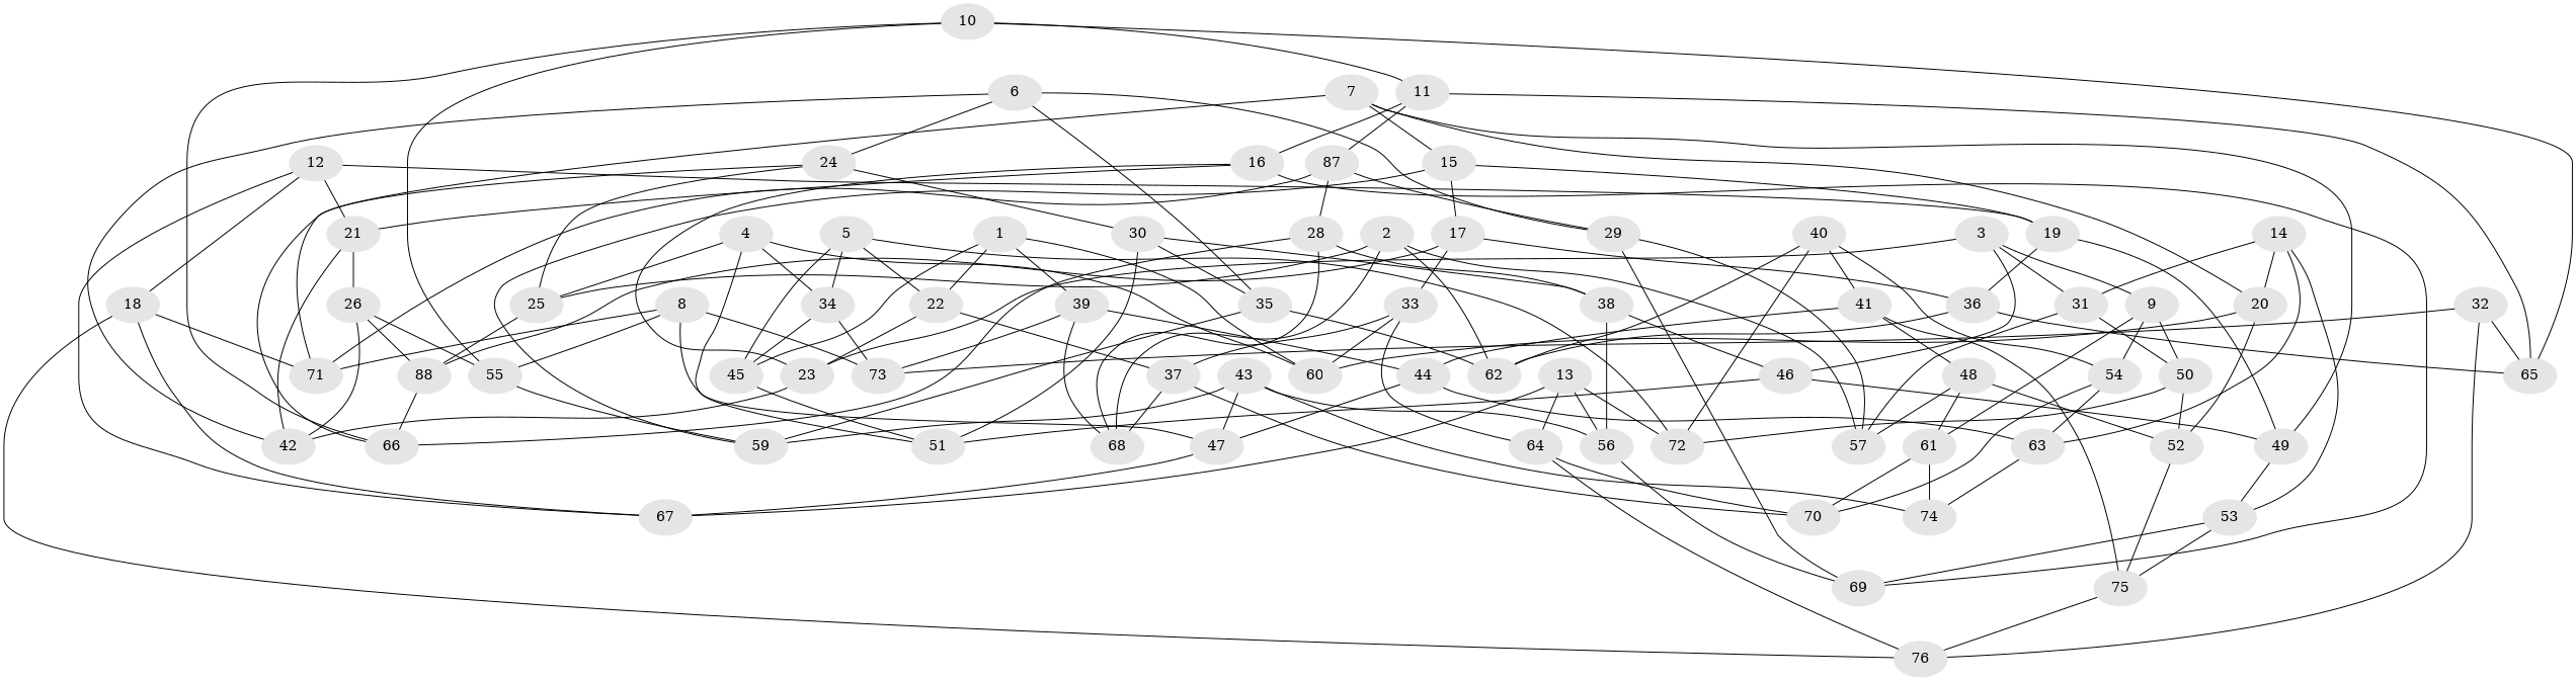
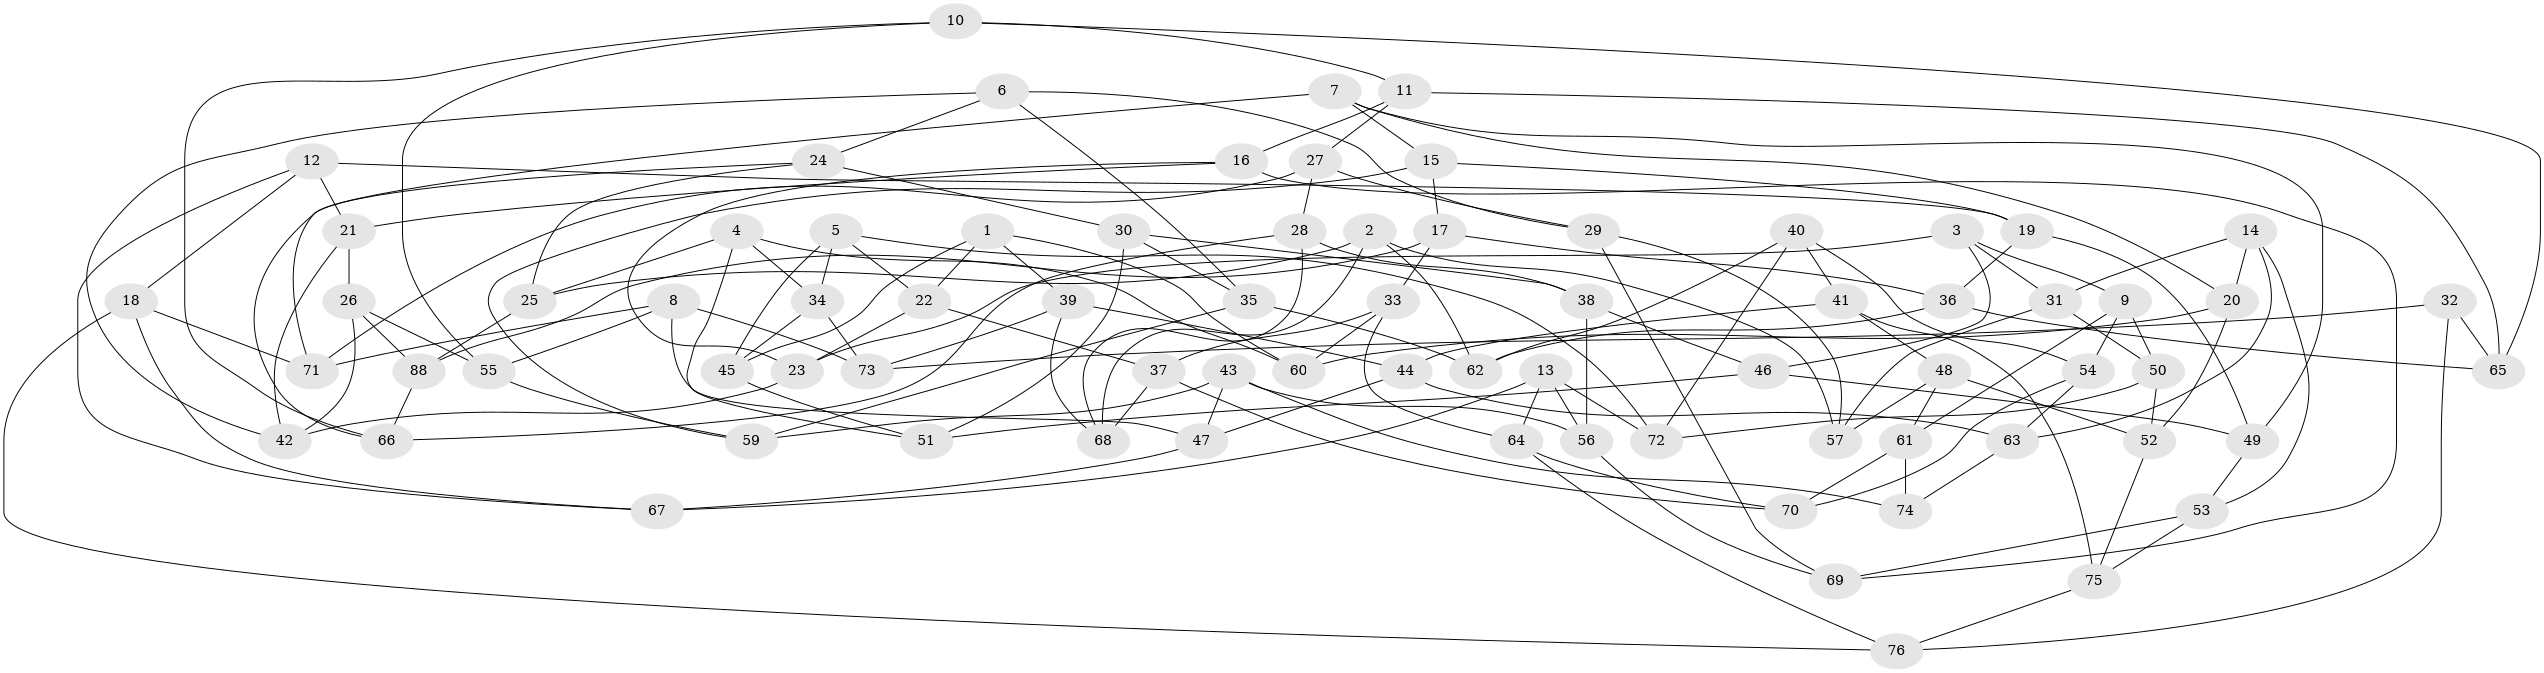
  graph {
    node [color=gray90 style=filled]
    1
    22
    39
    45
    60
    23
    37
    68
    73
    44
    51
    2
    25
    57
    62
    n16 [label=88]
    3
    9
    31
    46
    50
    54
    61
    42
    49
    4
    34
    5
    72
    6
    24
    29
    35
    66
    30
    69
    59
    7
    15
    20
    71
    19
    17
    52
    53
    8
    47
    55
    67
    63
    70
    74
    10
    11
    65
    16
-   27 [label=87]
+   27
    21
    28
    12
    18
    76
    36
    26
    13
    56
    64
    14
    75
    33
    38
    32
    40
    41
    48
    43
    1 -- 22
    1 -- 39
    1 -- 45
    1 -- 60
    22 -- 23
    22 -- 37
    39 -- 68
    39 -- 73
    39 -- 44
    45 -- 51
    23 -- 42
    37 -- 68
    37 -- 70
    44 -- 47
    44 -- 63
    2 -- 68
    2 -- 25
    2 -- 57
    2 -- 62
    25 -- n16
    n16 -- 66
    3 -- 23
    3 -- 9
    3 -- 31
    3 -- 46
    9 -- 50
    9 -- 54
    9 -- 61
    31 -- 57
    31 -- 50
    46 -- 51
    46 -- 49
    50 -- 72
    50 -- 52
    54 -- 63
    54 -- 70
    61 -- 70
    61 -- 74
    49 -- 53
    4 -- 60
    4 -- 51
    4 -- 25
    4 -- 34
    34 -- 45
    34 -- 73
    5 -- 22
    5 -- 45
    5 -- 34
    5 -- 72
    6 -- 42
    6 -- 24
    6 -- 29
    6 -- 35
    24 -- 25
    24 -- 66
    24 -- 30
    29 -- 57
    29 -- 69
    35 -- 62
    35 -- 59
    30 -- 51
    30 -- 35
    30 -- 38
    7 -- 49
    7 -- 15
    7 -- 20
    7 -- 71
    15 -- 59
    15 -- 19
    15 -- 17
    20 -- 60
    20 -- 52
    19 -- 49
    19 -- 36
    17 -- n16
    17 -- 36
    17 -- 33
    52 -- 75
    53 -- 69
    53 -- 75
    8 -- 73
    8 -- 71
    8 -- 47
    8 -- 55
    47 -- 67
    55 -- 59
    63 -- 74
    10 -- 66
    10 -- 55
    10 -- 11
    10 -- 65
    11 -- 65
    11 -- 16
    11 -- 27
    16 -- 23
    16 -- 69
    16 -- 21
    27 -- 29
    27 -- 71
    27 -- 28
    21 -- 42
    21 -- 26
    28 -- 68
    28 -- 66
    28 -- 38
    12 -- 19
    12 -- 67
    12 -- 21
    12 -- 18
    18 -- 71
    18 -- 67
    18 -- 76
    36 -- 62
    36 -- 65
    26 -- n16
    26 -- 42
    26 -- 55
    13 -- 72
    13 -- 67
    13 -- 56
    13 -- 64
    56 -- 69
    64 -- 70
    64 -- 76
    14 -- 31
    14 -- 20
    14 -- 53
    14 -- 63
    75 -- 76
    33 -- 60
    33 -- 37
    33 -- 64
    38 -- 46
    38 -- 56
    32 -- 73
    32 -- 65
    32 -- 76
    40 -- 62
    40 -- 54
    40 -- 72
    40 -- 41
    41 -- 44
    41 -- 75
    41 -- 48
    48 -- 57
    48 -- 61
    48 -- 52
    43 -- 59
    43 -- 47
    43 -- 74
    43 -- 56
  }
